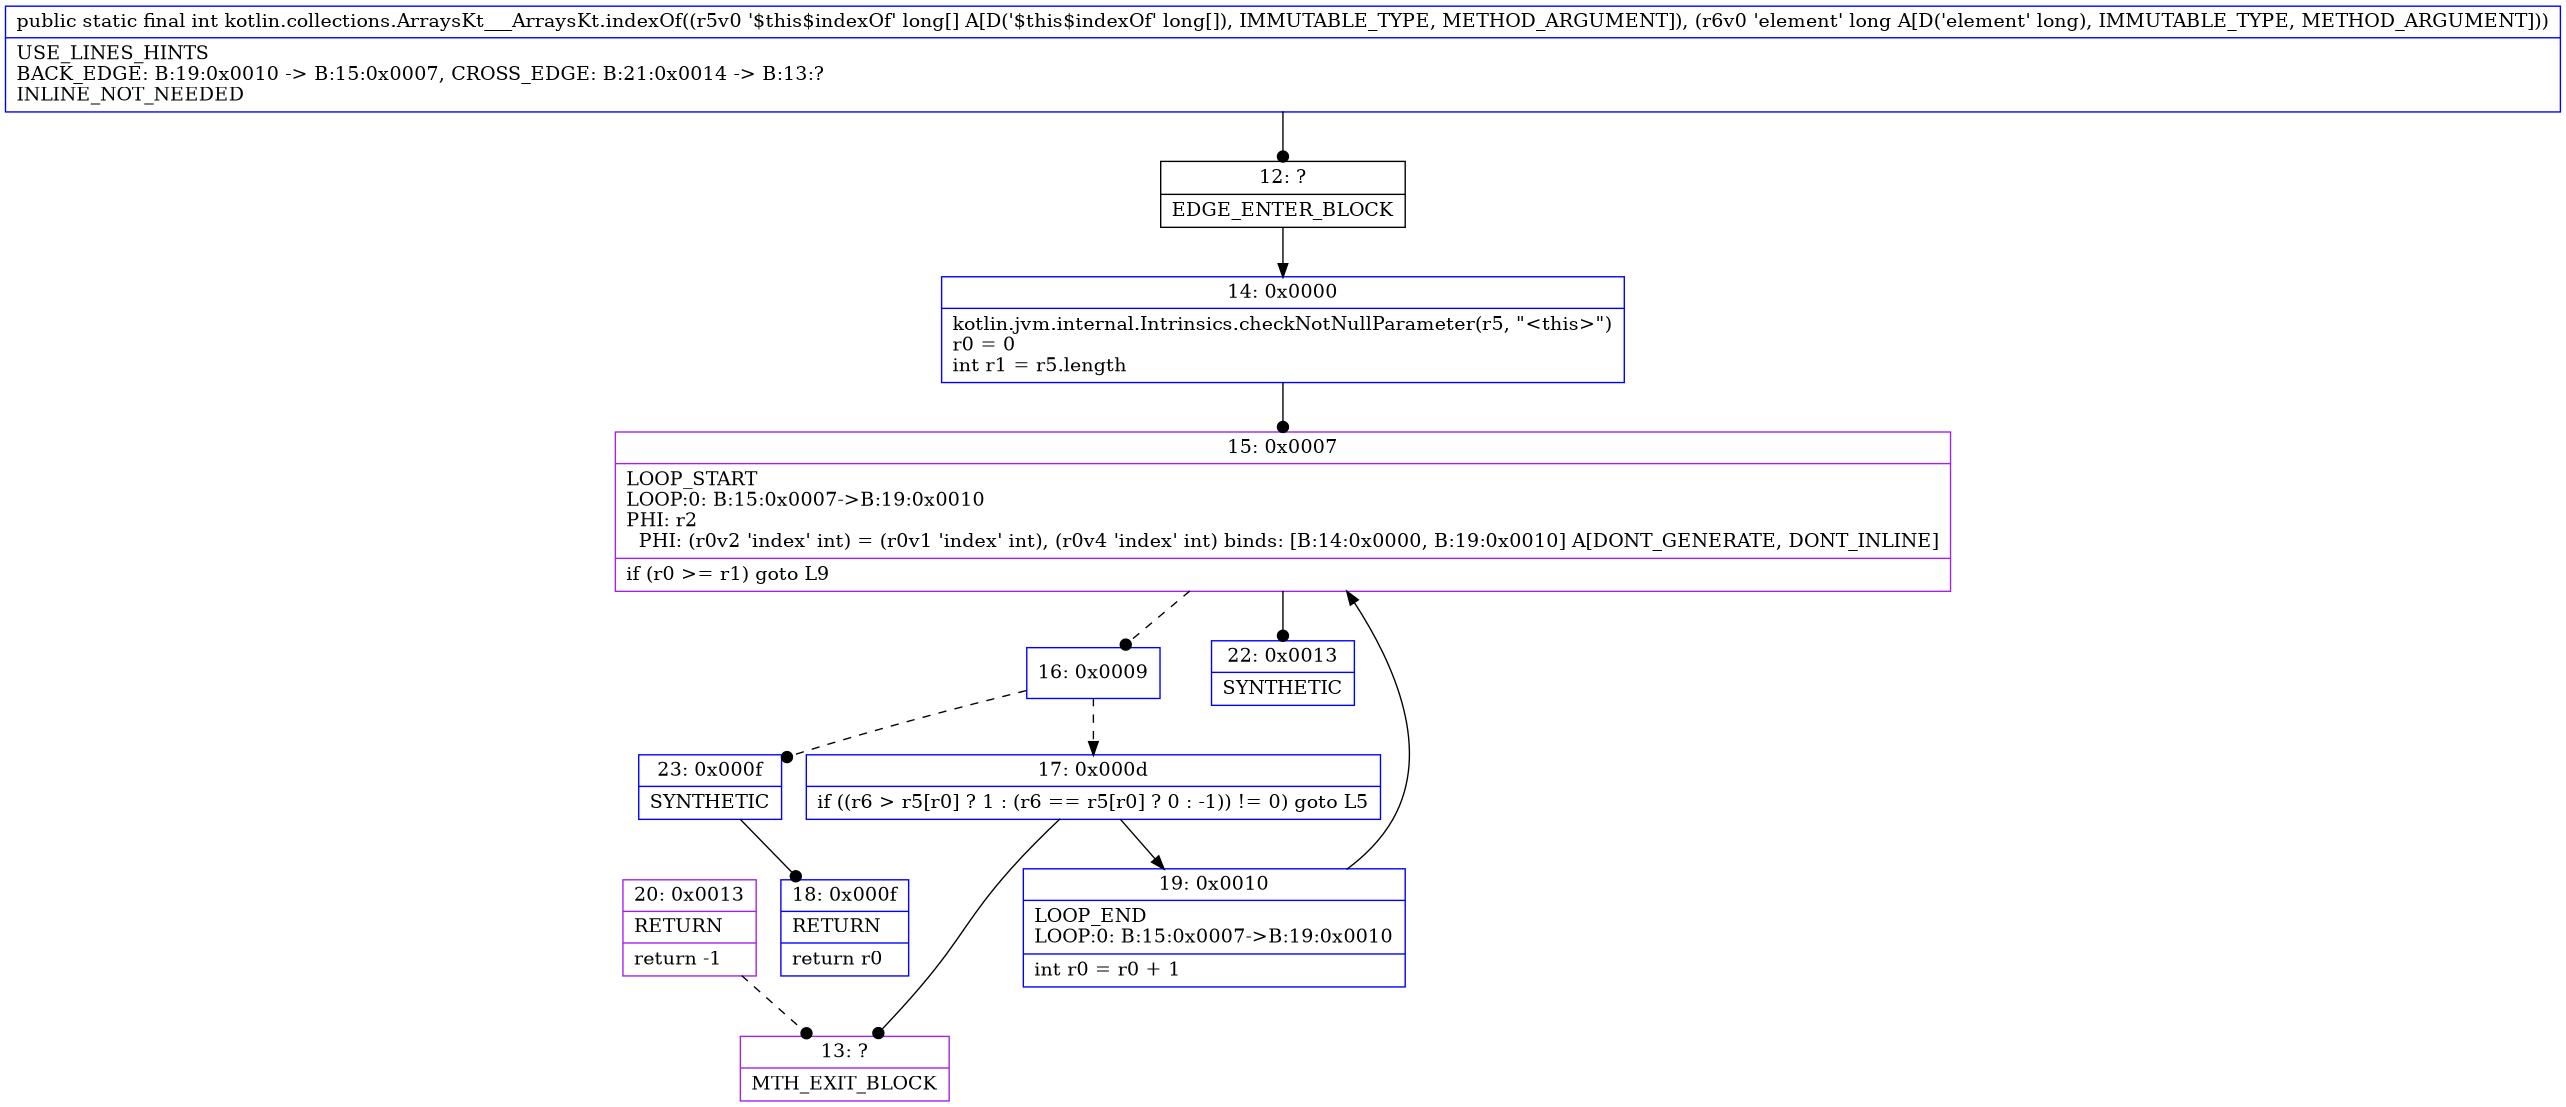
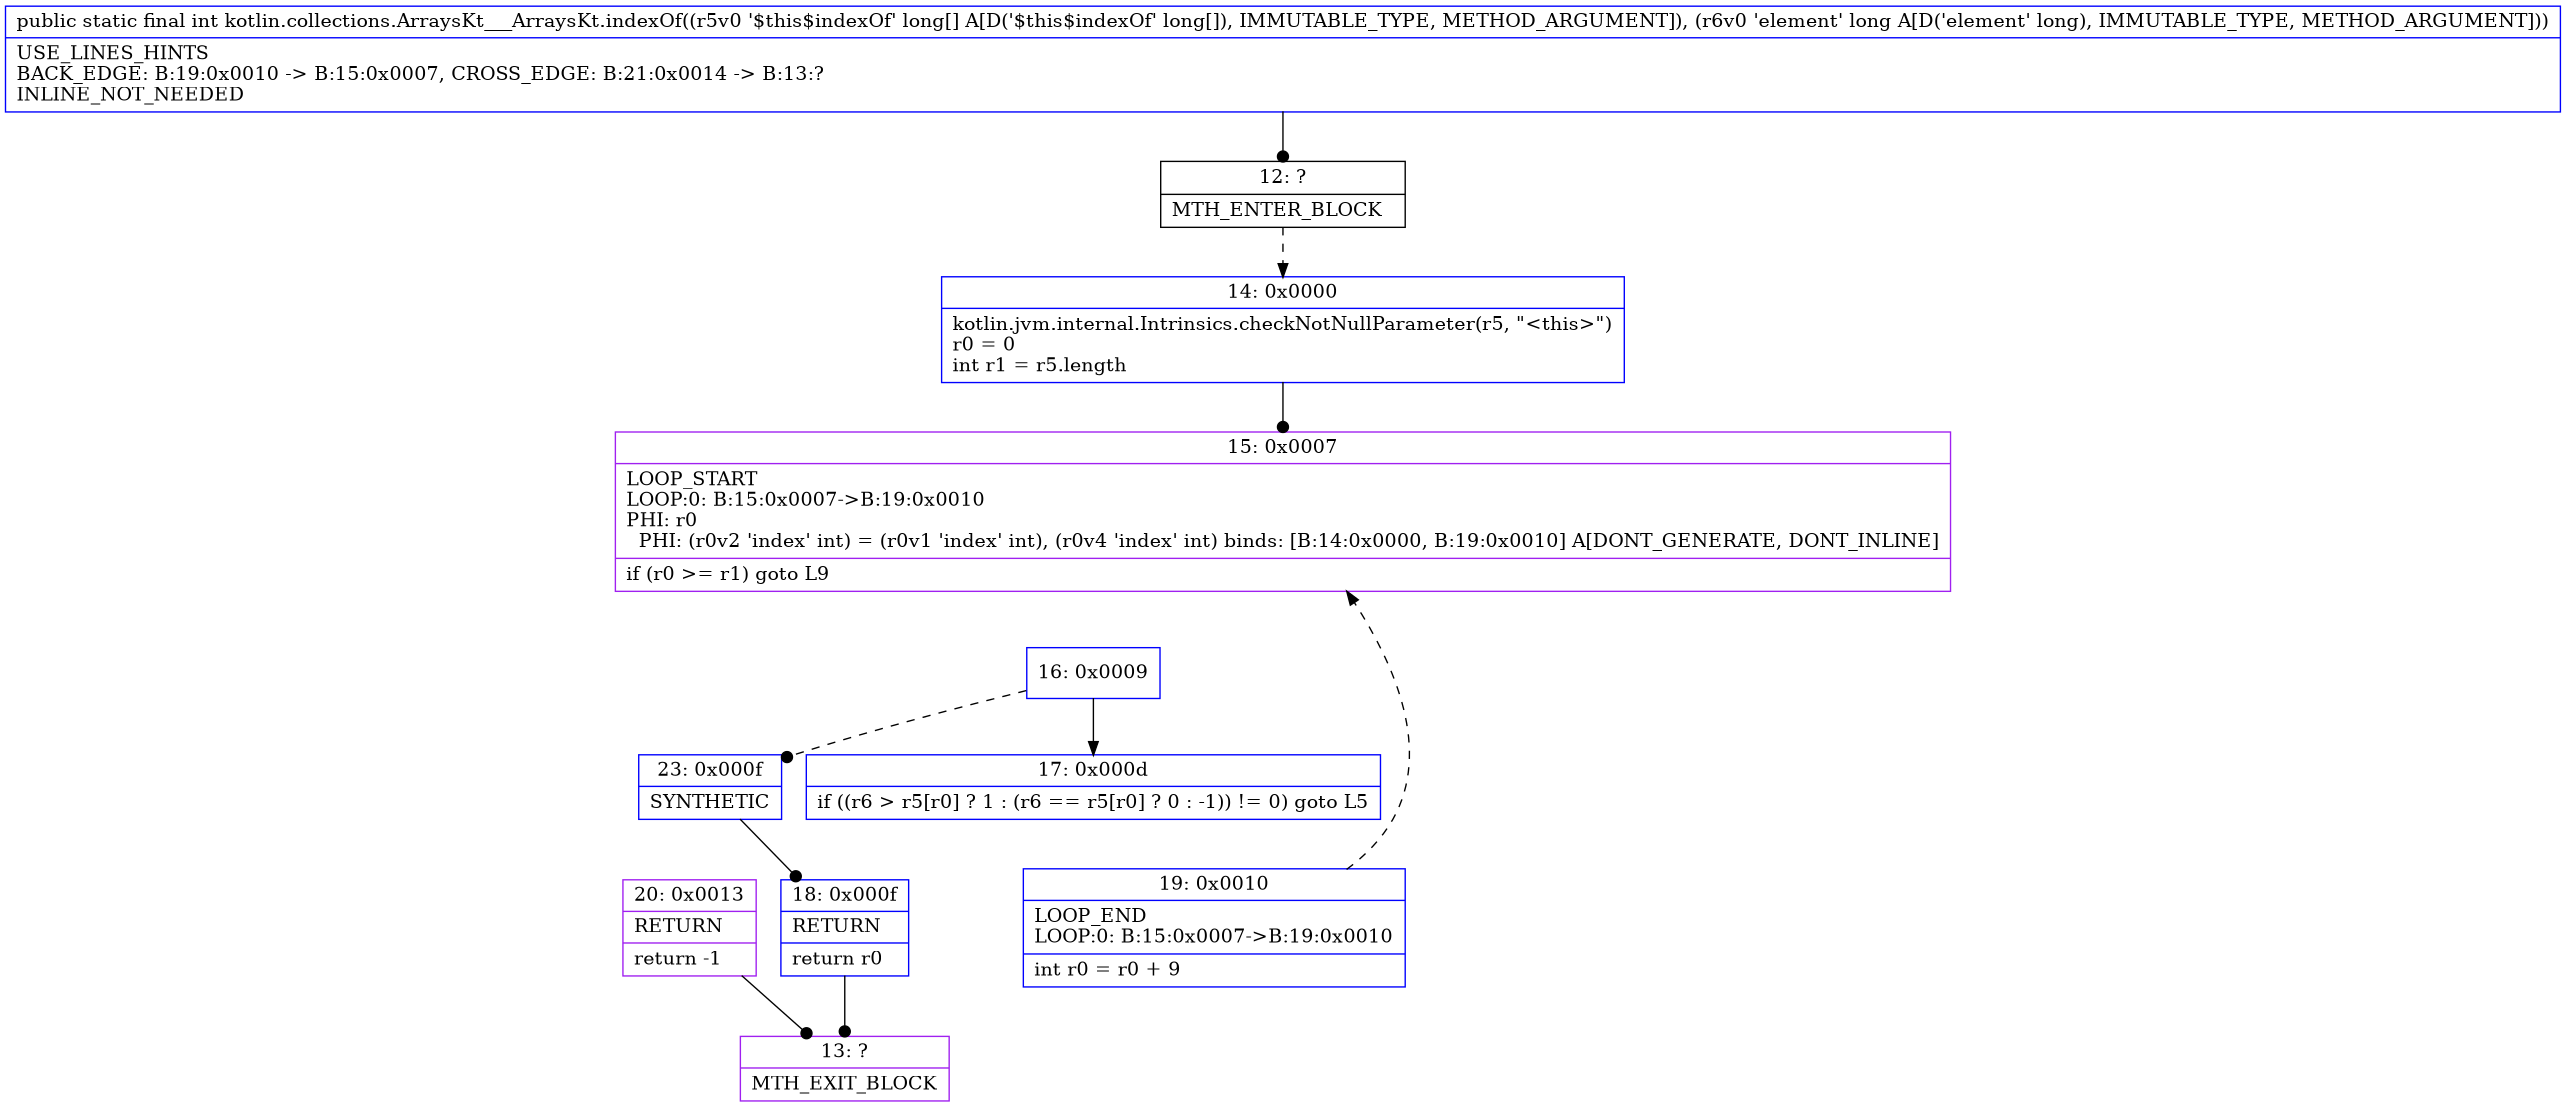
  digraph {
    node [color=blue shape=record]
    edge [arrowhead=dot]
-   n1 [color=black label="{12\:\ ?|EDGE_ENTER_BLOCK\l}"]
+   n1 [color=black label="{12\:\ ?|MTH_ENTER_BLOCK\l}"]
    n2 [label="{14\:\ 0x0000|kotlin.jvm.internal.Intrinsics.checkNotNullParameter(r5, \"\<this\>\")\lr0 = 0\lint r1 = r5.length\l}"]
-   n3 [color=purple label="{15\:\ 0x0007|LOOP_START\lLOOP:0: B:15:0x0007\-\>B:19:0x0010\lPHI: r2 \l  PHI: (r0v2 'index' int) = (r0v1 'index' int), (r0v4 'index' int) binds: [B:14:0x0000, B:19:0x0010] A[DONT_GENERATE, DONT_INLINE]\l|if (r0 \>= r1) goto L9\l}"]
+   n3 [color=purple label="{15\:\ 0x0007|LOOP_START\lLOOP:0: B:15:0x0007\-\>B:19:0x0010\lPHI: r0 \l  PHI: (r0v2 'index' int) = (r0v1 'index' int), (r0v4 'index' int) binds: [B:14:0x0000, B:19:0x0010] A[DONT_GENERATE, DONT_INLINE]\l|if (r0 \>= r1) goto L9\l}"]
    n4 [label="{16\:\ 0x0009}"]
-   n5 [label="{22\:\ 0x0013|SYNTHETIC\l}"]
    n6 [label="{17\:\ 0x000d|if ((r6 \> r5[r0] ? 1 : (r6 == r5[r0] ? 0 : \-1)) != 0) goto L5\l}"]
    n7 [label="{23\:\ 0x000f|SYNTHETIC\l}"]
-   n8 [label="{19\:\ 0x0010|LOOP_END\lLOOP:0: B:15:0x0007\-\>B:19:0x0010\l|int r0 = r0 + 1\l}"]
+   n8 [label="{19\:\ 0x0010|LOOP_END\lLOOP:0: B:15:0x0007\-\>B:19:0x0010\l|int r0 = r0 + 9\l}"]
    n9 [label="{18\:\ 0x000f|RETURN\l|return r0\l}"]
    n10 [color=purple label="{13\:\ ?|MTH_EXIT_BLOCK\l}"]
    n11 [color=purple label="{20\:\ 0x0013|RETURN\l|return \-1\l}"]
    n12 [label="{public static final int kotlin.collections.ArraysKt___ArraysKt.indexOf((r5v0 '$this$indexOf' long[] A[D('$this$indexOf' long[]), IMMUTABLE_TYPE, METHOD_ARGUMENT]), (r6v0 'element' long A[D('element' long), IMMUTABLE_TYPE, METHOD_ARGUMENT]))  | USE_LINES_HINTS\lBACK_EDGE: B:19:0x0010 \-\> B:15:0x0007, CROSS_EDGE: B:21:0x0014 \-\> B:13:?\lINLINE_NOT_NEEDED\l}"]
-   n1 -> n2 [arrowhead=normal]
+   n1 -> n2 [arrowhead=normal style=dashed]
    n2 -> n3
-   n3 -> n4 [style=dashed]
-   n3 -> n5
-   n4 -> n6 [arrowhead=normal style=dashed]
+   n4 -> n6 [arrowhead=normal]
    n4 -> n7 [style=dashed]
-   n6 -> n8 [arrowhead=normal]
    n7 -> n9
-   n8 -> n3 [arrowhead=normal]
-   n6 -> n10
-   n11 -> n10 [style=dashed]
+   n8 -> n3 [arrowhead=normal style=dashed]
+   n9 -> n10
+   n11 -> n10
    n12 -> n1
  }
